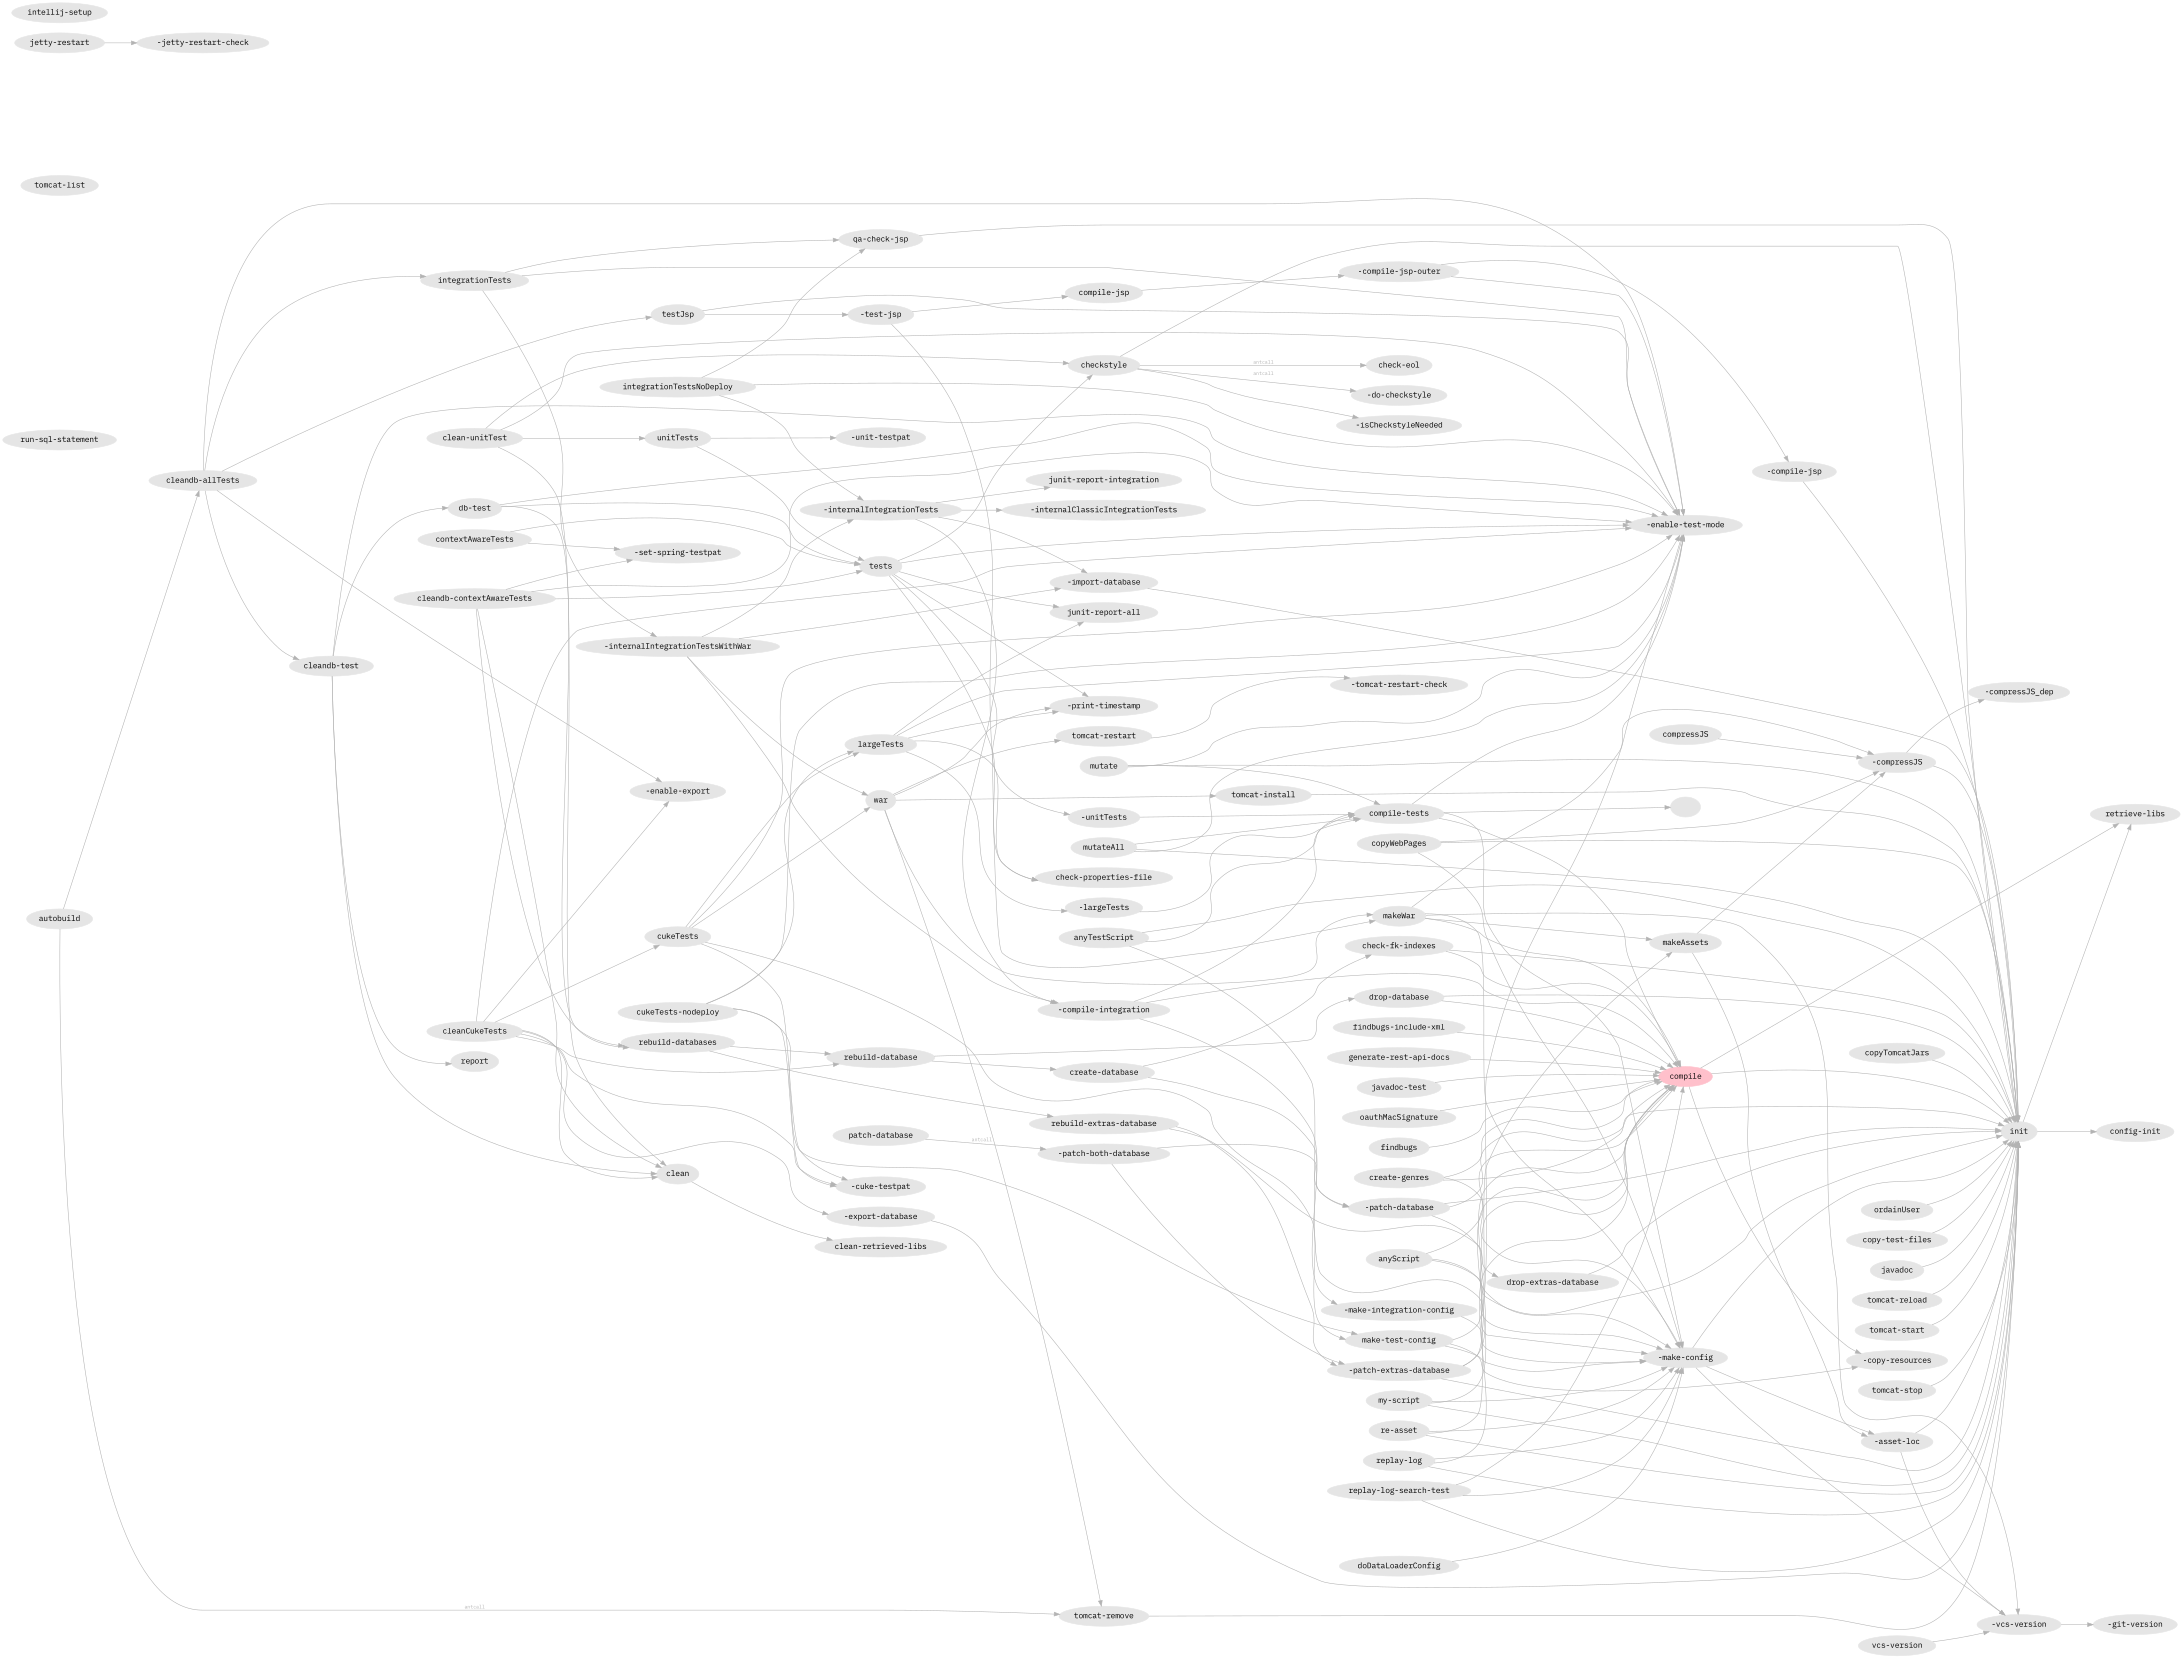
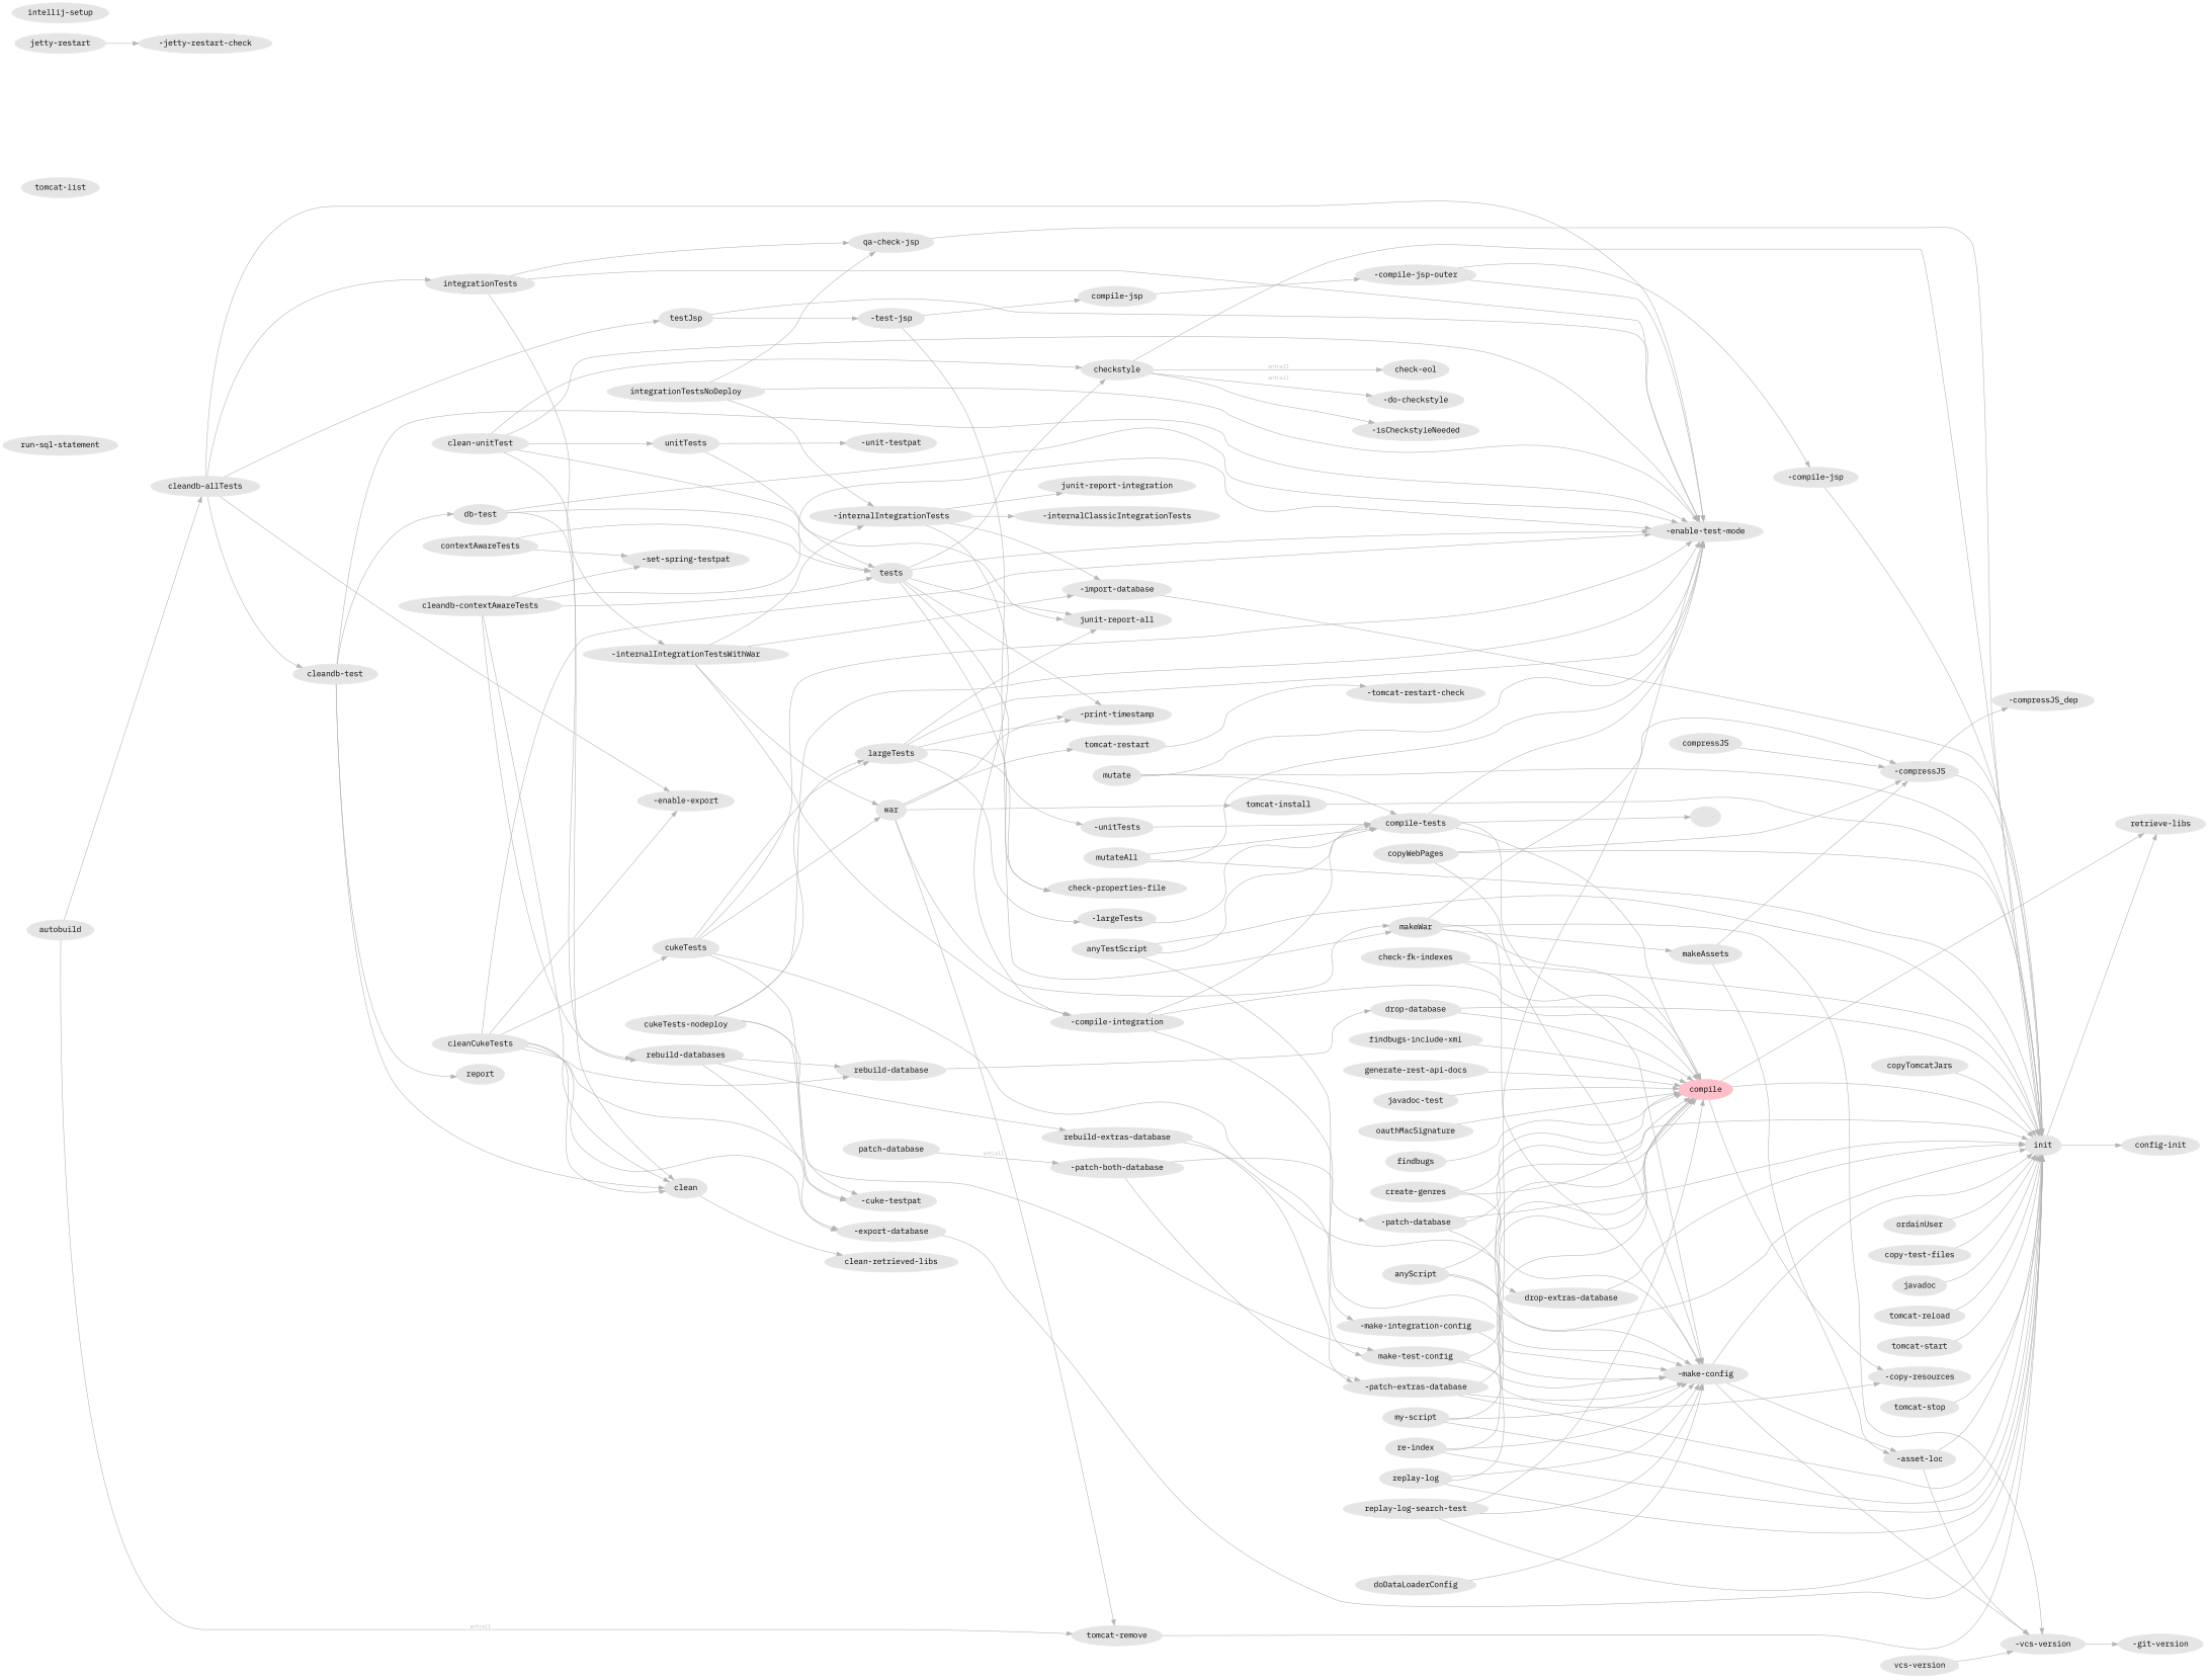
  digraph {
    fontname="IBM Plex Mono"
    rankdir=LR
    node [color=grey90 fontname="IBM Plex Mono" style=filled]
    edge [color=gray70 fontname="IBM Plex Mono"]
    autobuild
    "cleandb-allTests"
    "tomcat-remove"
    "-enable-test-mode"
    integrationTests
    "-enable-export"
    testJsp
    "cleandb-test"
    init
    "qa-check-jsp"
    "-internalIntegrationTestsWithWar"
    "-test-jsp"
    clean
    report
    "db-test"
    "config-init"
    "retrieve-libs"
    "clean-retrieved-libs"
    compile [color=pink]
    "-copy-resources"
    tests
    checkstyle
    "check-properties-file"
    "-unitTests"
    "junit-report-all"
    "-print-timestamp"
    "-isCheckstyleNeeded"
    "check-eol"
    "-do-checkstyle"
    "compile-tests"
    "-make-config"
    ""
    unitTests
    "-unit-testpat"
    contextAwareTests
    "-set-spring-testpat"
    "cleandb-contextAwareTests"
    "rebuild-databases"
    "rebuild-database"
    "-export-database"
    "rebuild-extras-database"
    "drop-database"
-   "create-database"
    "-patch-extras-database"
    "drop-extras-database"
    copyTomcatJars
    integrationTestsNoDeploy
    "-internalIntegrationTests"
    "-compile-integration"
    "-import-database"
    "-internalClassicIntegrationTests"
    "junit-report-integration"
    "-make-integration-config"
    war
    makeWar
    "tomcat-restart"
    "tomcat-install"
    "-vcs-version"
    makeAssets
    "-compressJS"
    "-tomcat-restart-check"
    "-asset-loc"
    "-git-version"
    "make-test-config"
    largeTests
    "-largeTests"
    cukeTests
    "-cuke-testpat"
    "cukeTests-nodeploy"
    cleanCukeTests
    "-patch-database"
    "check-fk-indexes"
    findbugs
    "findbugs-include-xml"
    ordainUser
    "copy-test-files"
    mutate
    mutateAll
    "-compressJS_dep"
    javadoc
    "generate-rest-api-docs"
    "javadoc-test"
    "compile-jsp"
    "-compile-jsp-outer"
    "-compile-jsp"
    "create-genres"
    "patch-database"
    "-patch-both-database"
    "run-sql-statement"
    "clean-unitTest"
    compressJS
    copyWebPages
    "tomcat-reload"
    "tomcat-start"
    "tomcat-stop"
    "tomcat-list"
    "jetty-restart"
    "-jetty-restart-check"
    anyScript
    anyTestScript
    "my-script"
-   "re-index" [label="re-asset"]
+   "re-index"
    "replay-log"
    "replay-log-search-test"
    "vcs-version"
    doDataLoaderConfig
    oauthMacSignature
    "intellij-setup"
    autobuild -> "cleandb-allTests"
    autobuild -> "tomcat-remove" [fontcolor=gray70 fontsize=9 label=antcall]
    "cleandb-allTests" -> "-enable-test-mode"
    "cleandb-allTests" -> integrationTests
    "cleandb-allTests" -> "-enable-export"
    "cleandb-allTests" -> testJsp
    "cleandb-allTests" -> "cleandb-test"
    "tomcat-remove" -> init
    integrationTests -> "-enable-test-mode"
    integrationTests -> "qa-check-jsp"
    integrationTests -> "-internalIntegrationTestsWithWar"
    testJsp -> "-enable-test-mode"
    testJsp -> "-test-jsp"
    "cleandb-test" -> "-enable-test-mode"
    "cleandb-test" -> clean
    "cleandb-test" -> report
    "cleandb-test" -> "db-test"
    init -> "config-init"
    init -> "retrieve-libs"
    "qa-check-jsp" -> init
    "-internalIntegrationTestsWithWar" -> "-internalIntegrationTests"
    "-internalIntegrationTestsWithWar" -> "-compile-integration"
    "-internalIntegrationTestsWithWar" -> "-import-database"
    "-internalIntegrationTestsWithWar" -> war
    "-test-jsp" -> makeWar
    "-test-jsp" -> "compile-jsp"
    clean -> "clean-retrieved-libs"
    "db-test" -> "-enable-test-mode"
    "db-test" -> tests
    "db-test" -> "rebuild-databases"
    compile -> init
    compile -> "retrieve-libs"
    compile -> "-copy-resources"
    tests -> "-enable-test-mode"
    tests -> checkstyle
    tests -> "check-properties-file"
    tests -> "-unitTests"
    tests -> "junit-report-all"
    tests -> "-print-timestamp"
    checkstyle -> init
    checkstyle -> "-isCheckstyleNeeded"
    checkstyle -> "check-eol" [fontcolor=gray70 fontsize=9 label=antcall]
    checkstyle -> "-do-checkstyle" [fontcolor=gray70 fontsize=9 label=antcall]
    "-unitTests" -> "compile-tests"
    "compile-tests" -> "-enable-test-mode"
    "compile-tests" -> compile
    "compile-tests" -> "-make-config"
    "compile-tests" -> ""
    "-make-config" -> init
    "-make-config" -> "-vcs-version"
    "-make-config" -> "-asset-loc"
    unitTests -> tests
    unitTests -> "-unit-testpat"
    contextAwareTests -> tests
    contextAwareTests -> "-set-spring-testpat"
    "cleandb-contextAwareTests" -> "-enable-test-mode"
    "cleandb-contextAwareTests" -> clean
    "cleandb-contextAwareTests" -> tests
    "cleandb-contextAwareTests" -> "-set-spring-testpat"
    "cleandb-contextAwareTests" -> "rebuild-databases"
    "rebuild-databases" -> "rebuild-database"
+   "rebuild-databases" -> "-export-database"
    "rebuild-databases" -> "rebuild-extras-database"
    "rebuild-database" -> "drop-database"
-   "rebuild-database" -> "create-database"
    "-export-database" -> init
    "rebuild-extras-database" -> "-patch-extras-database"
    "rebuild-extras-database" -> "drop-extras-database"
    "drop-database" -> init
    "drop-database" -> compile
-   "create-database" -> "-patch-database"
-   "create-database" -> "check-fk-indexes"
    "-patch-extras-database" -> init
    "-patch-extras-database" -> compile
-   "-patch-extras-database" -> makeAssets
+   "-patch-extras-database" -> "-make-config"
    "drop-extras-database" -> init
    copyTomcatJars -> init
    integrationTestsNoDeploy -> "-enable-test-mode"
    integrationTestsNoDeploy -> "qa-check-jsp"
    integrationTestsNoDeploy -> "-internalIntegrationTests"
    "-internalIntegrationTests" -> "-compile-integration"
    "-internalIntegrationTests" -> "-import-database"
    "-internalIntegrationTests" -> "-internalClassicIntegrationTests"
    "-internalIntegrationTests" -> "junit-report-integration"
    "-compile-integration" -> compile
    "-compile-integration" -> "compile-tests"
    "-compile-integration" -> "-make-integration-config"
    "-import-database" -> init
    "-make-integration-config" -> "-make-config"
    war -> "tomcat-remove"
    war -> "-print-timestamp"
    war -> makeWar
    war -> "tomcat-restart"
    war -> "tomcat-install"
    makeWar -> compile
    makeWar -> "-make-config"
    makeWar -> "-vcs-version"
    makeWar -> makeAssets
    makeWar -> "-compressJS"
    "tomcat-restart" -> "-tomcat-restart-check"
    "tomcat-install" -> init
    "-vcs-version" -> "-git-version"
    makeAssets -> "-compressJS"
    makeAssets -> "-asset-loc"
    "-compressJS" -> init
    "-compressJS" -> "-compressJS_dep"
    "-asset-loc" -> init
    "-asset-loc" -> "-vcs-version"
    "make-test-config" -> "-enable-test-mode"
    "make-test-config" -> "-copy-resources"
    "make-test-config" -> "-make-config"
    largeTests -> "-enable-test-mode"
    largeTests -> "check-properties-file"
    largeTests -> "junit-report-all"
    largeTests -> "-print-timestamp"
    largeTests -> "-largeTests"
    "-largeTests" -> "compile-tests"
    cukeTests -> "-enable-test-mode"
    cukeTests -> war
    cukeTests -> "make-test-config"
    cukeTests -> largeTests
    cukeTests -> "-cuke-testpat"
    "cukeTests-nodeploy" -> "-enable-test-mode"
    "cukeTests-nodeploy" -> "make-test-config"
    "cukeTests-nodeploy" -> largeTests
    "cukeTests-nodeploy" -> "-cuke-testpat"
    cleanCukeTests -> "-enable-test-mode"
    cleanCukeTests -> "-enable-export"
    cleanCukeTests -> clean
    cleanCukeTests -> "rebuild-database"
    cleanCukeTests -> "-export-database"
    cleanCukeTests -> cukeTests
    cleanCukeTests -> "-cuke-testpat"
    "-patch-database" -> init
    "-patch-database" -> compile
    "-patch-database" -> "-make-config"
    "check-fk-indexes" -> init
    "check-fk-indexes" -> compile
    findbugs -> compile
    "findbugs-include-xml" -> compile
    ordainUser -> init
    "copy-test-files" -> init
    mutate -> "-enable-test-mode"
    mutate -> init
    mutate -> "compile-tests"
    mutateAll -> "-enable-test-mode"
    mutateAll -> init
    mutateAll -> "compile-tests"
    javadoc -> init
    "generate-rest-api-docs" -> compile
    "javadoc-test" -> compile
    "compile-jsp" -> "-compile-jsp-outer"
    "-compile-jsp-outer" -> "-enable-test-mode"
    "-compile-jsp-outer" -> "-compile-jsp"
    "-compile-jsp" -> init
    "create-genres" -> init
    "create-genres" -> compile
    "create-genres" -> "-make-config"
    "patch-database" -> "-patch-both-database" [fontcolor=gray70 fontsize=9 label=antcall]
    "-patch-both-database" -> "-patch-extras-database"
    "-patch-both-database" -> "-patch-database"
    "clean-unitTest" -> "-enable-test-mode"
    "clean-unitTest" -> clean
    "clean-unitTest" -> checkstyle
+   "clean-unitTest" -> "junit-report-all"
    "clean-unitTest" -> unitTests
    compressJS -> "-compressJS"
    copyWebPages -> init
    copyWebPages -> "-make-config"
    copyWebPages -> "-compressJS"
    "tomcat-reload" -> init
    "tomcat-start" -> init
    "tomcat-stop" -> init
    "jetty-restart" -> "-jetty-restart-check"
    anyScript -> init
    anyScript -> compile
    anyScript -> "-make-config"
    anyTestScript -> init
    anyTestScript -> "compile-tests"
    anyTestScript -> "-make-config"
    "my-script" -> init
    "my-script" -> compile
    "my-script" -> "-make-config"
    "re-index" -> init
    "re-index" -> compile
    "re-index" -> "-make-config"
    "replay-log" -> init
    "replay-log" -> compile
    "replay-log" -> "-make-config"
    "replay-log-search-test" -> init
    "replay-log-search-test" -> compile
    "replay-log-search-test" -> "-make-config"
    "vcs-version" -> "-vcs-version"
    doDataLoaderConfig -> "-make-config"
    oauthMacSignature -> compile
  }
